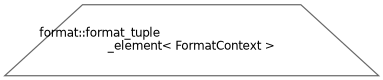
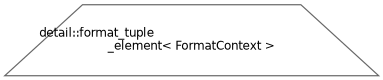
  digraph {
    rankdir=LR
-   n1 [color=grey40 fillcolor=white fontname=Helvetica fontsize=10 height=0.2 label="format::format_tuple\l_element\< FormatContext \>" shape=trapezium style=filled width=0.4]
+   n1 [color=grey40 fillcolor=white fontname=Helvetica fontsize=10 height=0.2 label="detail::format_tuple\l_element\< FormatContext \>" shape=trapezium style=filled width=0.4]
  }
